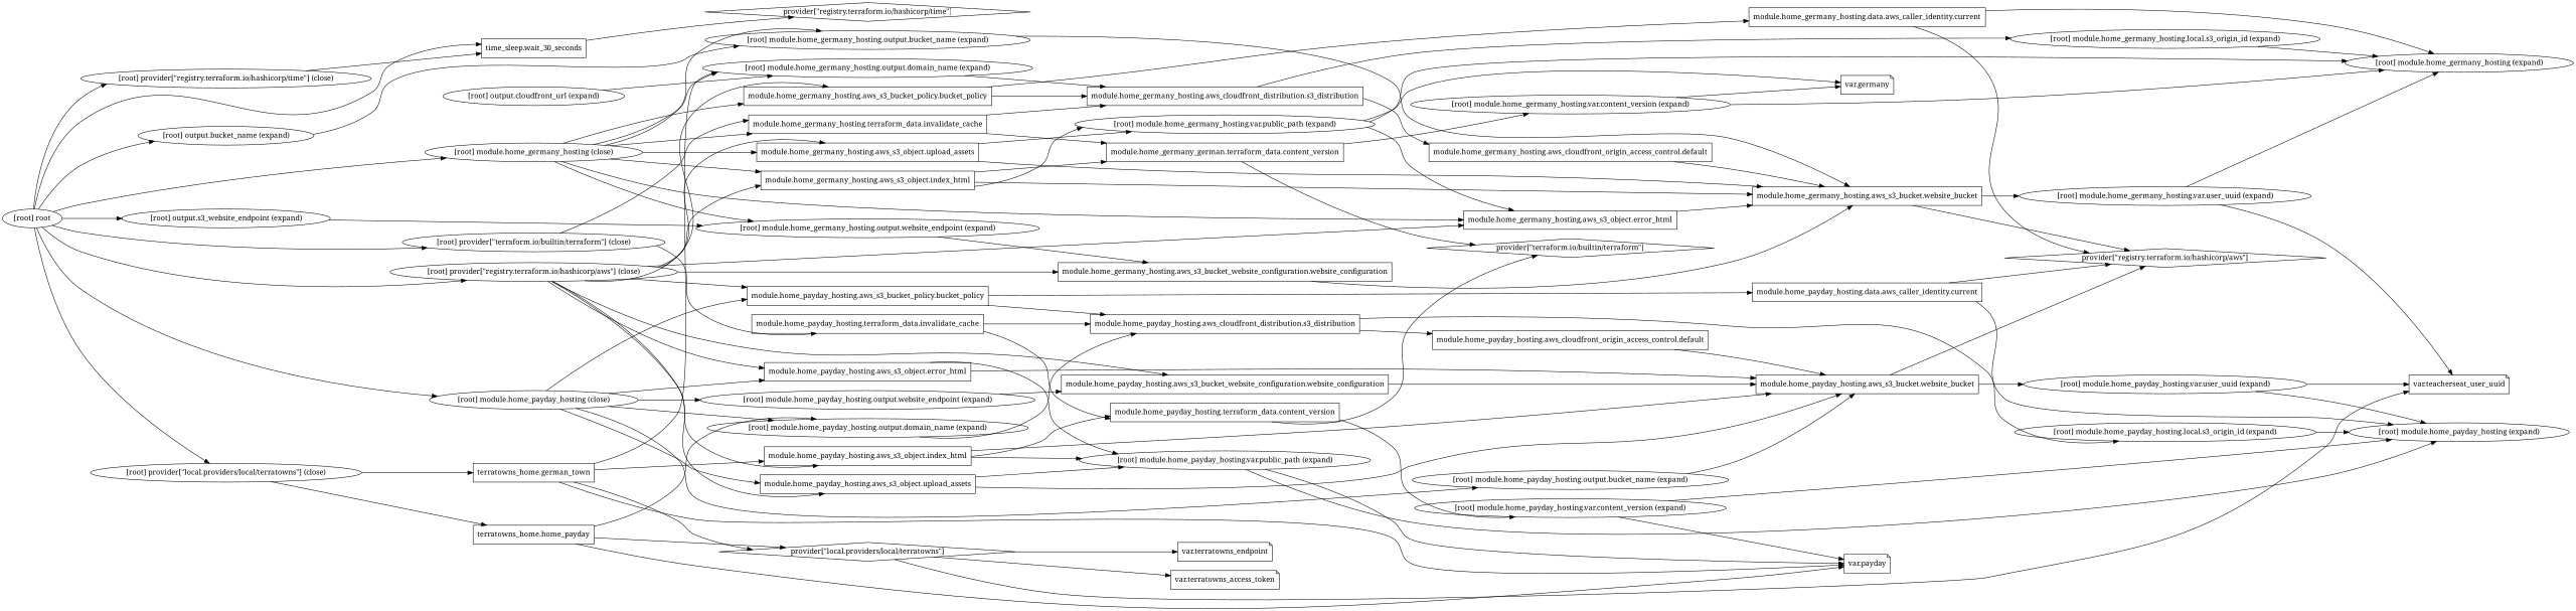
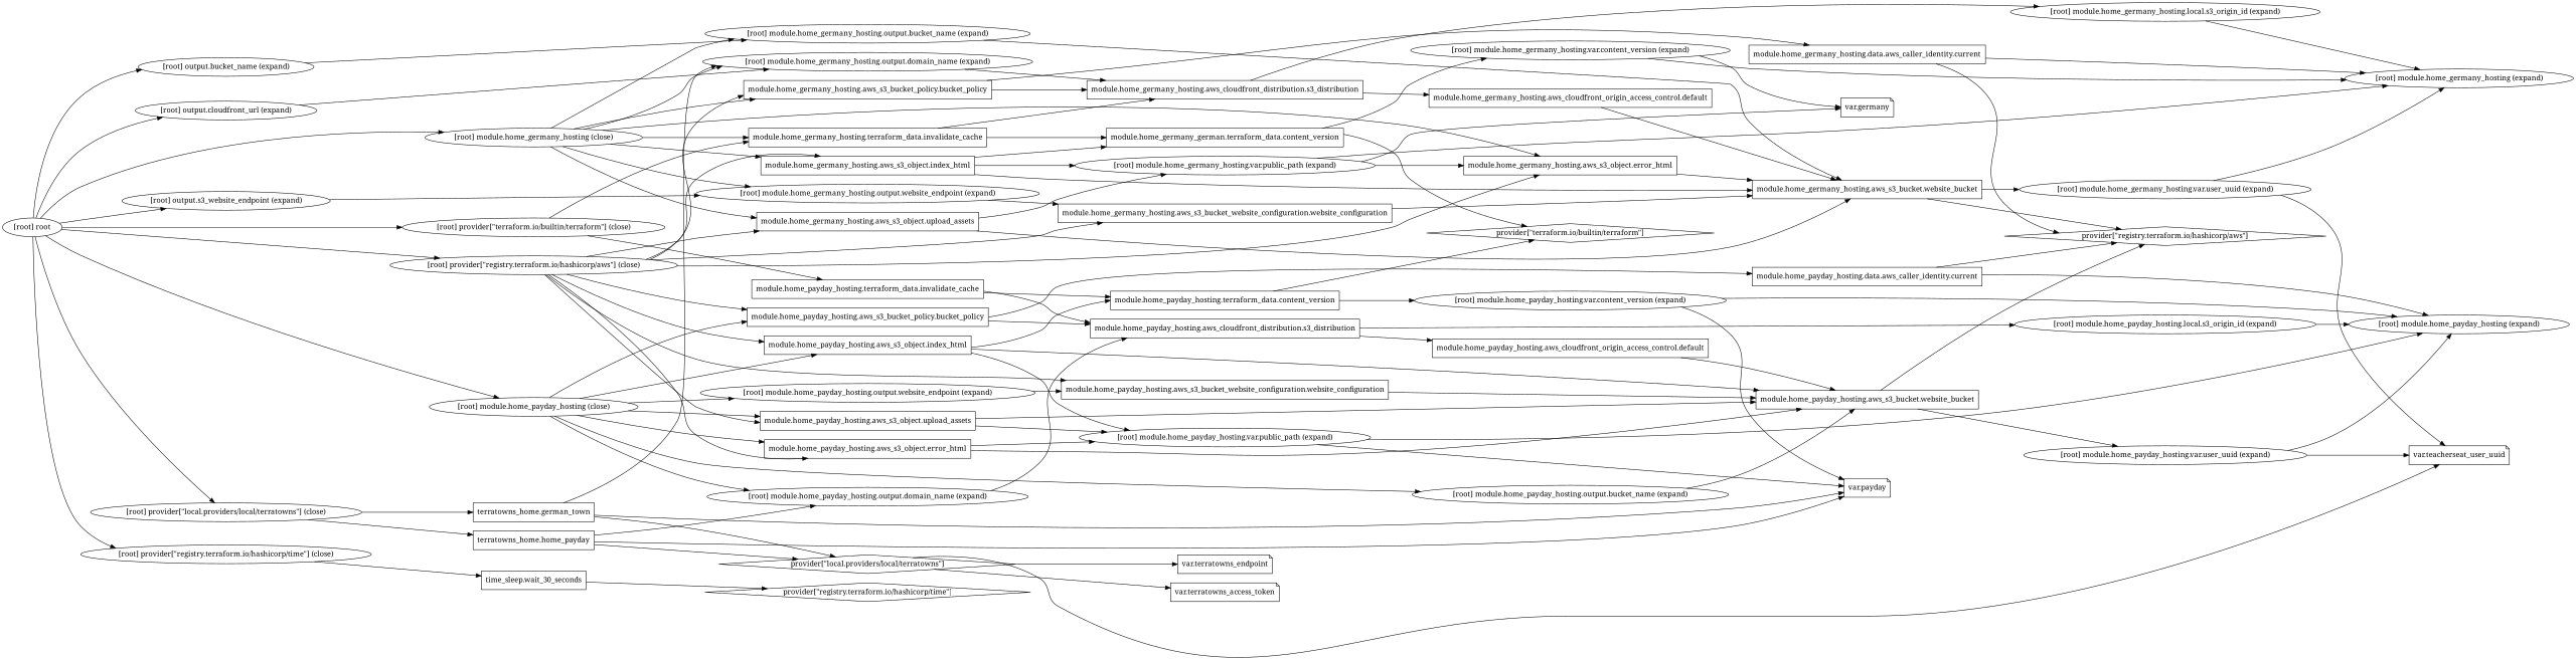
  digraph {
    compound=true
    fontname="Noto Serif"
    newrank=true
    rankdir=LR
    node [fontname="Noto Serif"]
    edge [fontname="Noto Serif"]
    n1 [label="module.home_germany_hosting.aws_cloudfront_distribution.s3_distribution" shape=box]
    n2 [label="module.home_germany_hosting.aws_cloudfront_origin_access_control.default" shape=box]
    "[root] module.home_germany_hosting.local.s3_origin_id (expand)"
    n4 [label="module.home_germany_hosting.aws_s3_bucket.website_bucket" shape=box]
    n5 [label="provider[\"registry.terraform.io/hashicorp/aws\"]" shape=diamond]
    "[root] module.home_germany_hosting.var.user_uuid (expand)"
    n7 [label="module.home_germany_hosting.aws_s3_bucket_policy.bucket_policy" shape=box]
    n8 [label="module.home_germany_hosting.data.aws_caller_identity.current" shape=box]
    n9 [label="module.home_germany_hosting.aws_s3_bucket_website_configuration.website_configuration" shape=box]
    n10 [label="module.home_germany_hosting.aws_s3_object.error_html" shape=box]
    "[root] module.home_germany_hosting.var.public_path (expand)"
    n12 [label="module.home_germany_hosting.aws_s3_object.index_html" shape=box]
    n13 [label="module.home_germany_german.terraform_data.content_version" shape=box]
    n14 [label="module.home_germany_hosting.aws_s3_object.upload_assets" shape=box]
    "[root] module.home_germany_hosting (expand)"
    n16 [label="provider[\"terraform.io/builtin/terraform\"]" shape=diamond]
    "[root] module.home_germany_hosting.var.content_version (expand)"
    n18 [label="module.home_germany_hosting.terraform_data.invalidate_cache" shape=box]
    n19 [label="module.home_payday_hosting.aws_cloudfront_distribution.s3_distribution" shape=box]
    n20 [label="module.home_payday_hosting.aws_cloudfront_origin_access_control.default" shape=box]
    "[root] module.home_payday_hosting.local.s3_origin_id (expand)"
    n22 [label="module.home_payday_hosting.aws_s3_bucket.website_bucket" shape=box]
    "[root] module.home_payday_hosting.var.user_uuid (expand)"
    n24 [label="module.home_payday_hosting.aws_s3_bucket_policy.bucket_policy" shape=box]
    n25 [label="module.home_payday_hosting.data.aws_caller_identity.current" shape=box]
    n26 [label="module.home_payday_hosting.aws_s3_bucket_website_configuration.website_configuration" shape=box]
    n27 [label="module.home_payday_hosting.aws_s3_object.error_html" shape=box]
    "[root] module.home_payday_hosting.var.public_path (expand)"
    n29 [label="module.home_payday_hosting.aws_s3_object.index_html" shape=box]
    n30 [label="module.home_payday_hosting.terraform_data.content_version" shape=box]
    n31 [label="module.home_payday_hosting.aws_s3_object.upload_assets" shape=box]
    "[root] module.home_payday_hosting (expand)"
    "[root] module.home_payday_hosting.var.content_version (expand)"
    n34 [label="module.home_payday_hosting.terraform_data.invalidate_cache" shape=box]
    n35 [label="provider[\"local.providers/local/terratowns\"]" shape=diamond]
    n36 [label="var.teacherseat_user_uuid" shape=note]
    n37 [label="var.terratowns_access_token" shape=note]
    n38 [label="var.terratowns_endpoint" shape=note]
    n39 [label="provider[\"registry.terraform.io/hashicorp/time\"]" shape=diamond]
    n40 [label="terratowns_home.german_town" shape=box]
    n41 [label="var.germany" shape=note]
    "[root] module.home_germany_hosting.output.domain_name (expand)"
    n43 [label="terratowns_home.home_payday" shape=box]
    n44 [label="var.payday" shape=note]
    "[root] module.home_payday_hosting.output.domain_name (expand)"
    n46 [label="time_sleep.wait_30_seconds" shape=box]
    "[root] module.home_germany_hosting (close)"
    "[root] module.home_germany_hosting.output.bucket_name (expand)"
    "[root] module.home_germany_hosting.output.website_endpoint (expand)"
    "[root] module.home_payday_hosting (close)"
    "[root] module.home_payday_hosting.output.bucket_name (expand)"
    "[root] module.home_payday_hosting.output.website_endpoint (expand)"
    "[root] output.bucket_name (expand)"
    "[root] output.cloudfront_url (expand)"
    "[root] output.s3_website_endpoint (expand)"
    "[root] provider[\"local.providers/local/terratowns\"] (close)"
    "[root] provider[\"registry.terraform.io/hashicorp/aws\"] (close)"
    "[root] provider[\"registry.terraform.io/hashicorp/time\"] (close)"
    "[root] provider[\"terraform.io/builtin/terraform\"] (close)"
    "[root] root"
    subgraph sub_1 {
      n1
      n2
      "[root] module.home_germany_hosting.local.s3_origin_id (expand)"
      n4
      n5
      "[root] module.home_germany_hosting.var.user_uuid (expand)"
      n7
      n8
      n9
      n10
      "[root] module.home_germany_hosting.var.public_path (expand)"
      n12
      n13
      n14
      "[root] module.home_germany_hosting (expand)"
      n16
      "[root] module.home_germany_hosting.var.content_version (expand)"
      n18
      n19
      n20
      "[root] module.home_payday_hosting.local.s3_origin_id (expand)"
      n22
      "[root] module.home_payday_hosting.var.user_uuid (expand)"
      n24
      n25
      n26
      n27
      "[root] module.home_payday_hosting.var.public_path (expand)"
      n29
      n30
      n31
      "[root] module.home_payday_hosting (expand)"
      "[root] module.home_payday_hosting.var.content_version (expand)"
      n34
      n35
      n36
      n37
      n38
      n39
      n40
      n41
      "[root] module.home_germany_hosting.output.domain_name (expand)"
      n43
      n44
      "[root] module.home_payday_hosting.output.domain_name (expand)"
      n46
      "[root] module.home_germany_hosting (close)"
      "[root] module.home_germany_hosting.output.bucket_name (expand)"
      "[root] module.home_germany_hosting.output.website_endpoint (expand)"
      "[root] module.home_payday_hosting (close)"
      "[root] module.home_payday_hosting.output.bucket_name (expand)"
      "[root] module.home_payday_hosting.output.website_endpoint (expand)"
      "[root] output.bucket_name (expand)"
      "[root] output.cloudfront_url (expand)"
      "[root] output.s3_website_endpoint (expand)"
      "[root] provider[\"local.providers/local/terratowns\"] (close)"
      "[root] provider[\"registry.terraform.io/hashicorp/aws\"] (close)"
      "[root] provider[\"registry.terraform.io/hashicorp/time\"] (close)"
      "[root] provider[\"terraform.io/builtin/terraform\"] (close)"
      "[root] root"
    }
    n1 -> n2
    n1 -> "[root] module.home_germany_hosting.local.s3_origin_id (expand)"
    n2 -> n4
    "[root] module.home_germany_hosting.local.s3_origin_id (expand)" -> "[root] module.home_germany_hosting (expand)"
    n4 -> n5
    n4 -> "[root] module.home_germany_hosting.var.user_uuid (expand)"
    "[root] module.home_germany_hosting.var.user_uuid (expand)" -> "[root] module.home_germany_hosting (expand)"
    "[root] module.home_germany_hosting.var.user_uuid (expand)" -> n36
    n7 -> n1
    n7 -> n8
    n8 -> n5
    n8 -> "[root] module.home_germany_hosting (expand)"
    n9 -> n4
    n10 -> n4
    "[root] module.home_germany_hosting.var.public_path (expand)" -> n10
    "[root] module.home_germany_hosting.var.public_path (expand)" -> "[root] module.home_germany_hosting (expand)"
    "[root] module.home_germany_hosting.var.public_path (expand)" -> n41
    n12 -> n4
    n12 -> "[root] module.home_germany_hosting.var.public_path (expand)"
    n12 -> n13
    n13 -> n16
    n13 -> "[root] module.home_germany_hosting.var.content_version (expand)"
    n14 -> n4
    n14 -> "[root] module.home_germany_hosting.var.public_path (expand)"
    "[root] module.home_germany_hosting.var.content_version (expand)" -> "[root] module.home_germany_hosting (expand)"
    "[root] module.home_germany_hosting.var.content_version (expand)" -> n41
    n18 -> n1
    n18 -> n13
    n19 -> n20
    n19 -> "[root] module.home_payday_hosting.local.s3_origin_id (expand)"
    n20 -> n22
    "[root] module.home_payday_hosting.local.s3_origin_id (expand)" -> "[root] module.home_payday_hosting (expand)"
    n22 -> n5
    n22 -> "[root] module.home_payday_hosting.var.user_uuid (expand)"
    "[root] module.home_payday_hosting.var.user_uuid (expand)" -> "[root] module.home_payday_hosting (expand)"
    "[root] module.home_payday_hosting.var.user_uuid (expand)" -> n36
    n24 -> n19
    n24 -> n25
    n25 -> n5
    n25 -> "[root] module.home_payday_hosting (expand)"
    n26 -> n22
    n27 -> n22
    n27 -> "[root] module.home_payday_hosting.var.public_path (expand)"
    "[root] module.home_payday_hosting.var.public_path (expand)" -> "[root] module.home_payday_hosting (expand)"
    "[root] module.home_payday_hosting.var.public_path (expand)" -> n44
    n29 -> n22
    n29 -> "[root] module.home_payday_hosting.var.public_path (expand)"
    n29 -> n30
    n30 -> n16
    n30 -> "[root] module.home_payday_hosting.var.content_version (expand)"
    n31 -> n22
    n31 -> "[root] module.home_payday_hosting.var.public_path (expand)"
    "[root] module.home_payday_hosting.var.content_version (expand)" -> "[root] module.home_payday_hosting (expand)"
    "[root] module.home_payday_hosting.var.content_version (expand)" -> n44
    n34 -> n19
    n34 -> n30
    n35 -> n36
    n35 -> n37
    n35 -> n38
    n40 -> n35
    n40 -> "[root] module.home_germany_hosting.output.domain_name (expand)"
    n40 -> n44
    "[root] module.home_germany_hosting.output.domain_name (expand)" -> n1
    n43 -> n35
    n43 -> n44
    n43 -> "[root] module.home_payday_hosting.output.domain_name (expand)"
    "[root] module.home_payday_hosting.output.domain_name (expand)" -> n19
    n46 -> n39
    "[root] module.home_germany_hosting (close)" -> n7
    "[root] module.home_germany_hosting (close)" -> n10
    "[root] module.home_germany_hosting (close)" -> n12
    "[root] module.home_germany_hosting (close)" -> n14
    "[root] module.home_germany_hosting (close)" -> n18
    "[root] module.home_germany_hosting (close)" -> "[root] module.home_germany_hosting.output.domain_name (expand)"
    "[root] module.home_germany_hosting (close)" -> "[root] module.home_germany_hosting.output.bucket_name (expand)"
    "[root] module.home_germany_hosting (close)" -> "[root] module.home_germany_hosting.output.website_endpoint (expand)"
    "[root] module.home_germany_hosting.output.bucket_name (expand)" -> n4
    "[root] module.home_germany_hosting.output.website_endpoint (expand)" -> n9
    "[root] module.home_payday_hosting (close)" -> n24
    "[root] module.home_payday_hosting (close)" -> n27
-   n40 -> n29
+   "[root] module.home_payday_hosting (close)" -> n29
    "[root] module.home_payday_hosting (close)" -> n31
    "[root] module.home_payday_hosting (close)" -> "[root] module.home_payday_hosting.output.domain_name (expand)"
    "[root] module.home_payday_hosting (close)" -> "[root] module.home_payday_hosting.output.bucket_name (expand)"
    "[root] module.home_payday_hosting (close)" -> "[root] module.home_payday_hosting.output.website_endpoint (expand)"
    "[root] module.home_payday_hosting.output.bucket_name (expand)" -> n22
    "[root] module.home_payday_hosting.output.website_endpoint (expand)" -> n26
    "[root] output.bucket_name (expand)" -> "[root] module.home_germany_hosting.output.bucket_name (expand)"
    "[root] output.cloudfront_url (expand)" -> "[root] module.home_germany_hosting.output.domain_name (expand)"
    "[root] output.s3_website_endpoint (expand)" -> "[root] module.home_germany_hosting.output.website_endpoint (expand)"
    "[root] provider[\"local.providers/local/terratowns\"] (close)" -> n40
    "[root] provider[\"local.providers/local/terratowns\"] (close)" -> n43
    "[root] provider[\"registry.terraform.io/hashicorp/aws\"] (close)" -> n7
    "[root] provider[\"registry.terraform.io/hashicorp/aws\"] (close)" -> n9
    "[root] provider[\"registry.terraform.io/hashicorp/aws\"] (close)" -> n10
    "[root] provider[\"registry.terraform.io/hashicorp/aws\"] (close)" -> n12
    "[root] provider[\"registry.terraform.io/hashicorp/aws\"] (close)" -> n14
    "[root] provider[\"registry.terraform.io/hashicorp/aws\"] (close)" -> n24
    "[root] provider[\"registry.terraform.io/hashicorp/aws\"] (close)" -> n26
    "[root] provider[\"registry.terraform.io/hashicorp/aws\"] (close)" -> n27
    "[root] provider[\"registry.terraform.io/hashicorp/aws\"] (close)" -> n29
    "[root] provider[\"registry.terraform.io/hashicorp/aws\"] (close)" -> n31
    "[root] provider[\"registry.terraform.io/hashicorp/time\"] (close)" -> n46
    "[root] provider[\"terraform.io/builtin/terraform\"] (close)" -> n18
    "[root] provider[\"terraform.io/builtin/terraform\"] (close)" -> n34
    "[root] root" -> "[root] module.home_germany_hosting (close)"
    "[root] root" -> "[root] module.home_payday_hosting (close)"
    "[root] root" -> "[root] output.bucket_name (expand)"
-   "[root] root" -> n46
+   "[root] root" -> "[root] output.cloudfront_url (expand)"
    "[root] root" -> "[root] output.s3_website_endpoint (expand)"
    "[root] root" -> "[root] provider[\"local.providers/local/terratowns\"] (close)"
    "[root] root" -> "[root] provider[\"registry.terraform.io/hashicorp/aws\"] (close)"
    "[root] root" -> "[root] provider[\"registry.terraform.io/hashicorp/time\"] (close)"
    "[root] root" -> "[root] provider[\"terraform.io/builtin/terraform\"] (close)"
  }
